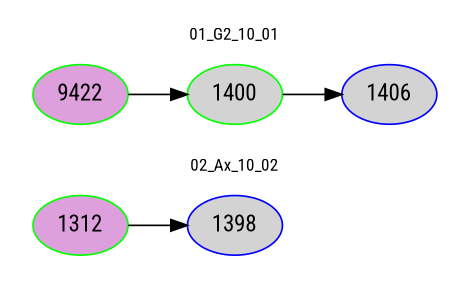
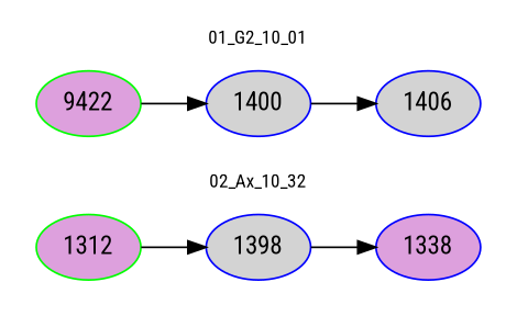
  digraph {
    fontname="Roboto Condensed"
    rankdir=LR
    node [color=blue fillcolor=plum fontname="Roboto Condensed" style=filled]
    edge [color=black fontname="Roboto Condensed"]
    n1 [color=green label=1312]
    n2 [fillcolor=lightgrey label=1398]
+   n3 [label=1338]
    n4 [color=green label=9422]
-   n5 [color=green fillcolor=lightgrey label=1400]
+   n5 [fillcolor=lightgrey label=1400]
    n6 [fillcolor=lightgrey label=1406]
    subgraph cluster_1 {
      color=white
      fontsize=10
-     label="02_Ax_10_02"
+     label="02_Ax_10_32"
      n1
      n2
+     n3
    }
    subgraph cluster_2 {
      color=white
      fontsize=10
      label="01_G2_10_01"
      n4
      n5
      n6
    }
    n1 -> n2
+   n2 -> n3
    n4 -> n5
    n5 -> n6
  }
